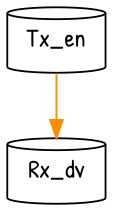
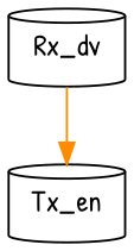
  strict digraph {
    fontname="Patrick Hand"
    node [shape=cylinder fontname="Patrick Hand"]
    Rx_dv [complexity=0 importance=0.0781249903328 rank=0.0]
    Tx_en [complexity=2 importance=0.140625106339 rank=0.0703125531695]
-   Tx_en -> Rx_dv [color=darkorange fontname="Patrick Hand"]
+   Rx_dv -> Tx_en [color=darkorange fontname="Patrick Hand"]
  }
